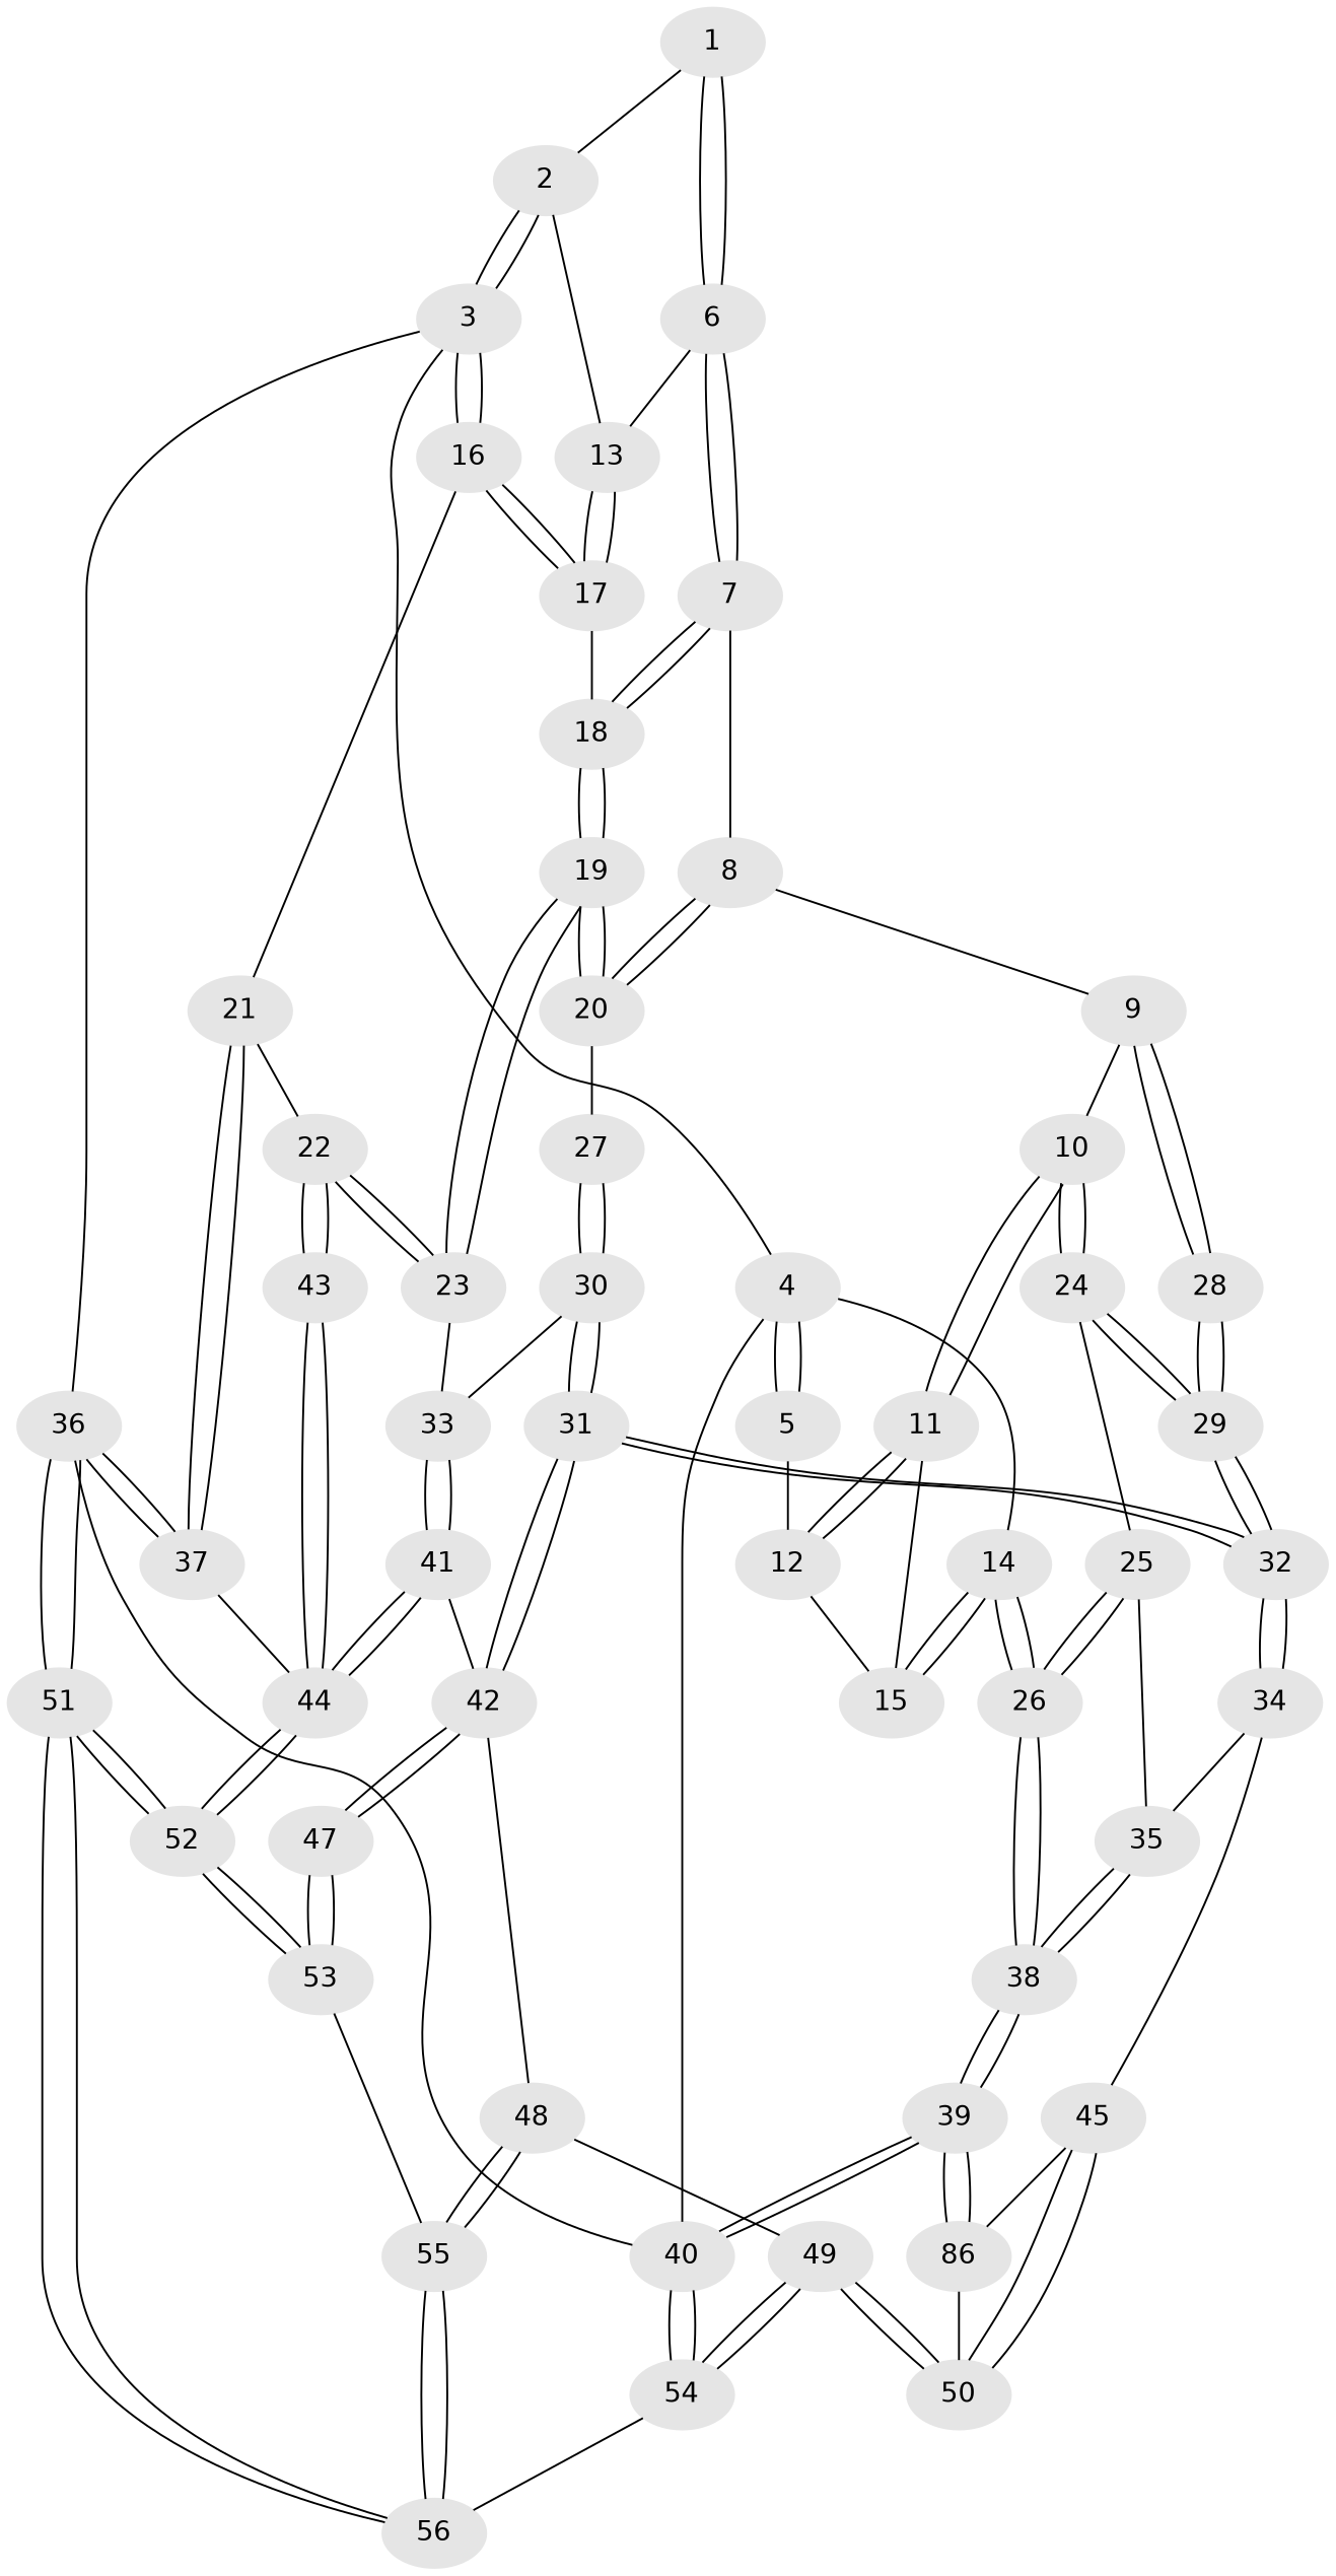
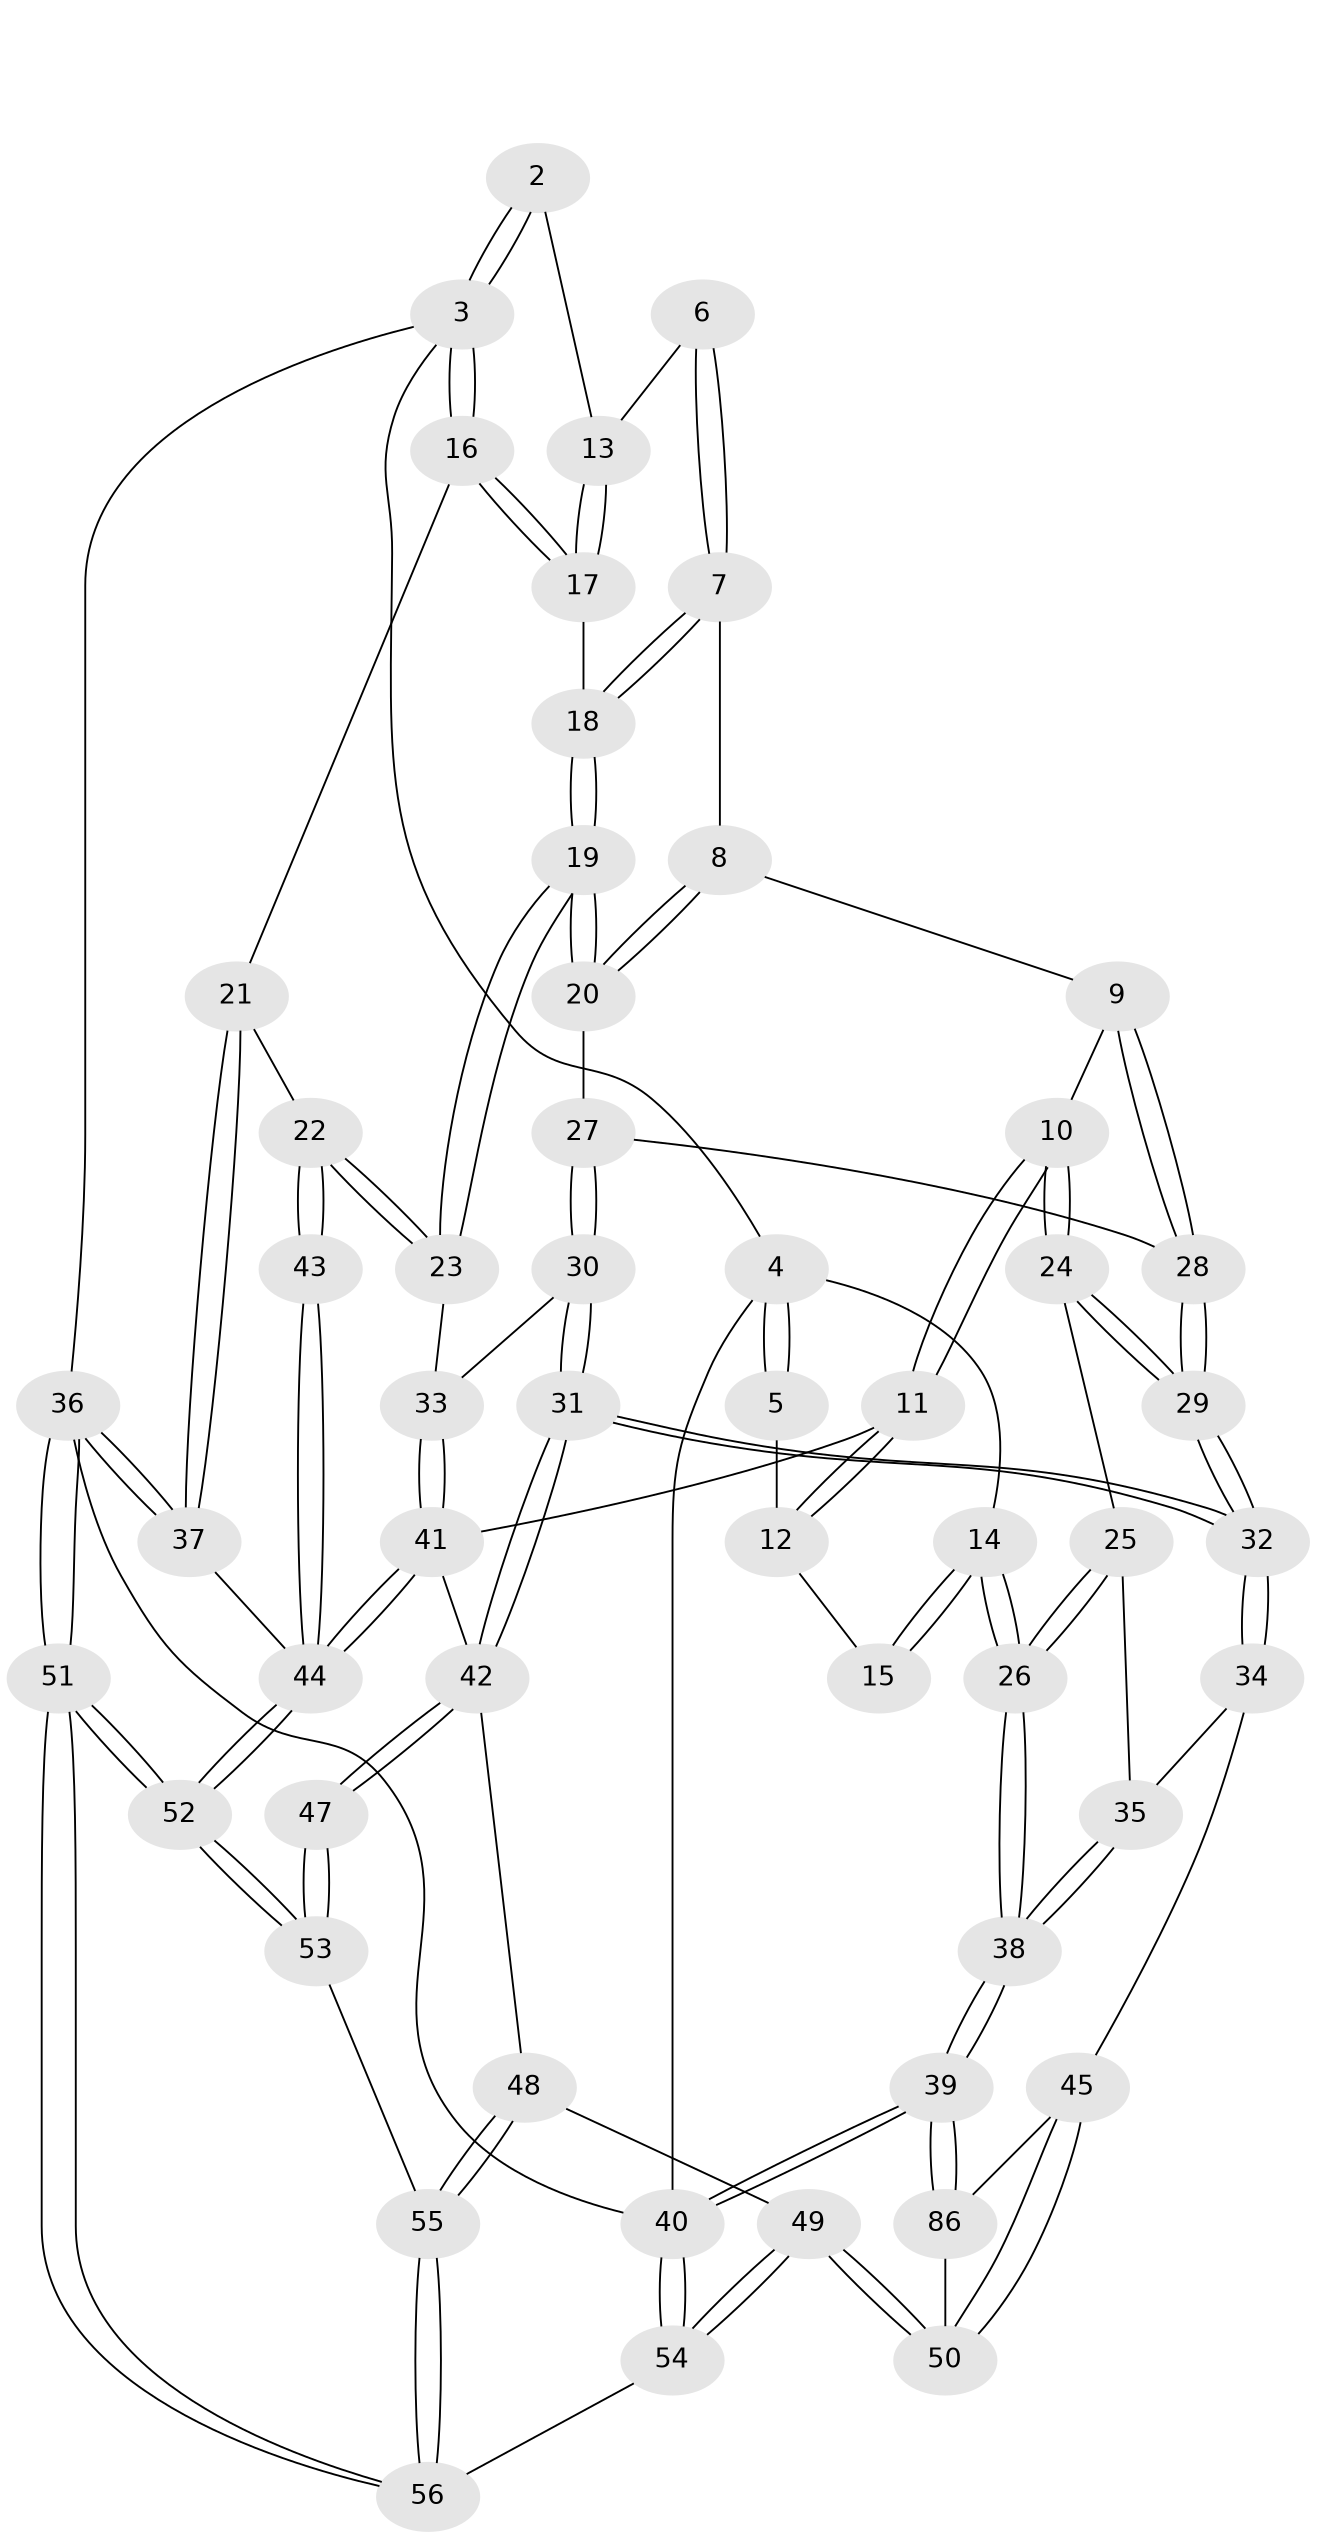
  graph {
    fontname="DejaVu Sans"
    node [color=gray90 fontname="DejaVu Sans" style=filled]
    edge [fontname="DejaVu Sans"]
-   1
    2
    6
    3
    13
    7
    4
    16
    36
    17
    5
    14
    40
    21
    37
    51
    12
    15
    26
    54
    8
    18
    9
    20
    19
    10
    28
    27
    11
    24
    29
    25
    38
    22
    23
    33
    30
    43
    44
    41
    35
    32
    39
    31
    34
    42
    47
    48
    45
    n50 [label=86]
    50
    52
    56
    53
    49
    55
-   1 -- 2
-   1 -- 6
-   1 -- 6
    2 -- 3
    2 -- 3
    2 -- 13
    6 -- 13
    6 -- 7
    6 -- 7
    3 -- 4
    3 -- 16
    3 -- 16
    3 -- 36
    13 -- 17
    13 -- 17
    7 -- 8
    7 -- 18
    7 -- 18
    4 -- 5
    4 -- 5
    4 -- 14
    4 -- 40
    16 -- 17
    16 -- 17
    16 -- 21
    36 -- 40
    36 -- 37
    36 -- 37
    36 -- 51
    36 -- 51
    17 -- 18
    5 -- 12
    14 -- 15
    14 -- 15
    14 -- 26
    14 -- 26
    40 -- 54
    40 -- 54
    21 -- 37
    21 -- 37
    21 -- 22
    37 -- 44
    51 -- 52
    51 -- 52
    51 -- 56
    51 -- 56
    12 -- 15
    26 -- 38
    26 -- 38
    54 -- 56
    8 -- 9
    8 -- 20
    8 -- 20
    18 -- 19
    18 -- 19
    9 -- 10
    9 -- 28
    9 -- 28
    20 -- 27
    19 -- 20
    19 -- 20
    19 -- 23
    19 -- 23
    10 -- 11
    10 -- 11
    10 -- 24
    10 -- 24
    28 -- 29
    28 -- 29
+   27 -- 28
    27 -- 30
    27 -- 30
    11 -- 12
    11 -- 12
-   11 -- 15
+   11 -- 41
    24 -- 29
    24 -- 29
    24 -- 25
    29 -- 32
    29 -- 32
    25 -- 26
    25 -- 26
    25 -- 35
    38 -- 39
    38 -- 39
    22 -- 23
    22 -- 23
    22 -- 43
    22 -- 43
    23 -- 33
    33 -- 41
    33 -- 41
    30 -- 33
    30 -- 31
    30 -- 31
    43 -- 44
    43 -- 44
    44 -- 52
    44 -- 52
    41 -- 44
    41 -- 44
    41 -- 42
    35 -- 38
    35 -- 38
    32 -- 34
    32 -- 34
    39 -- 40
    39 -- 40
    39 -- n50
    39 -- n50
    31 -- 32
    31 -- 32
    31 -- 42
    31 -- 42
    34 -- 35
    34 -- 45
    42 -- 47
    42 -- 47
    42 -- 48
    47 -- 53
    47 -- 53
    48 -- 49
    48 -- 55
    48 -- 55
    45 -- n50
    45 -- 50
    45 -- 50
    n50 -- 50
    52 -- 53
    52 -- 53
    53 -- 55
    49 -- 54
    49 -- 54
    49 -- 50
    49 -- 50
    55 -- 56
    55 -- 56
  }
